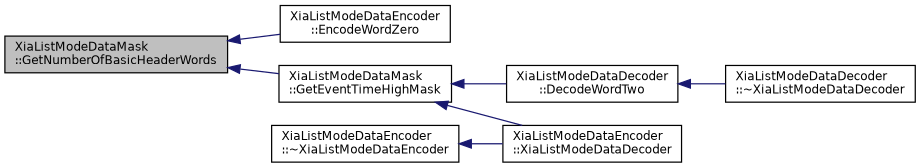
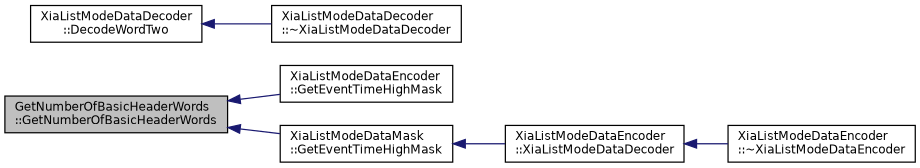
  digraph {
    rankdir=LR
    node [color=black fillcolor=white fontname=Helvetica fontsize=10 shape=record style=filled]
    edge [color=midnightblue dir=back fontname=Helvetica fontsize=10 labelfontname=Helvetica labelfontsize=10 style=solid]
-   n1 [fillcolor=grey75 fontcolor=black height=0.2 label="XiaListModeDataMask\l::GetNumberOfBasicHeaderWords" width=0.4]
-   n2 [height=0.2 label="XiaListModeDataEncoder\l::EncodeWordZero" width=0.4]
+   n1 [fillcolor=grey75 fontcolor=black height=0.2 label="GetNumberOfBasicHeaderWords\l::GetNumberOfBasicHeaderWords" width=0.4]
+   n2 [height=0.2 label="XiaListModeDataEncoder\l::GetEventTimeHighMask" width=0.4]
    n3 [height=0.2 label="XiaListModeDataMask\l::GetEventTimeHighMask" width=0.4]
    n4 [height=0.2 label="XiaListModeDataDecoder\l::DecodeWordTwo" width=0.4]
    n5 [height=0.2 label="XiaListModeDataEncoder\l::XiaListModeDataDecoder" width=0.4]
    n6 [height=0.2 label="XiaListModeDataEncoder\l::~XiaListModeDataEncoder" width=0.4]
    n7 [height=0.2 label="XiaListModeDataDecoder\l::~XiaListModeDataDecoder" width=0.4]
    n1 -> n2
    n1 -> n3
-   n3 -> n4
    n3 -> n5
    n4 -> n7
-   n6 -> n5
+   n5 -> n6
  }
